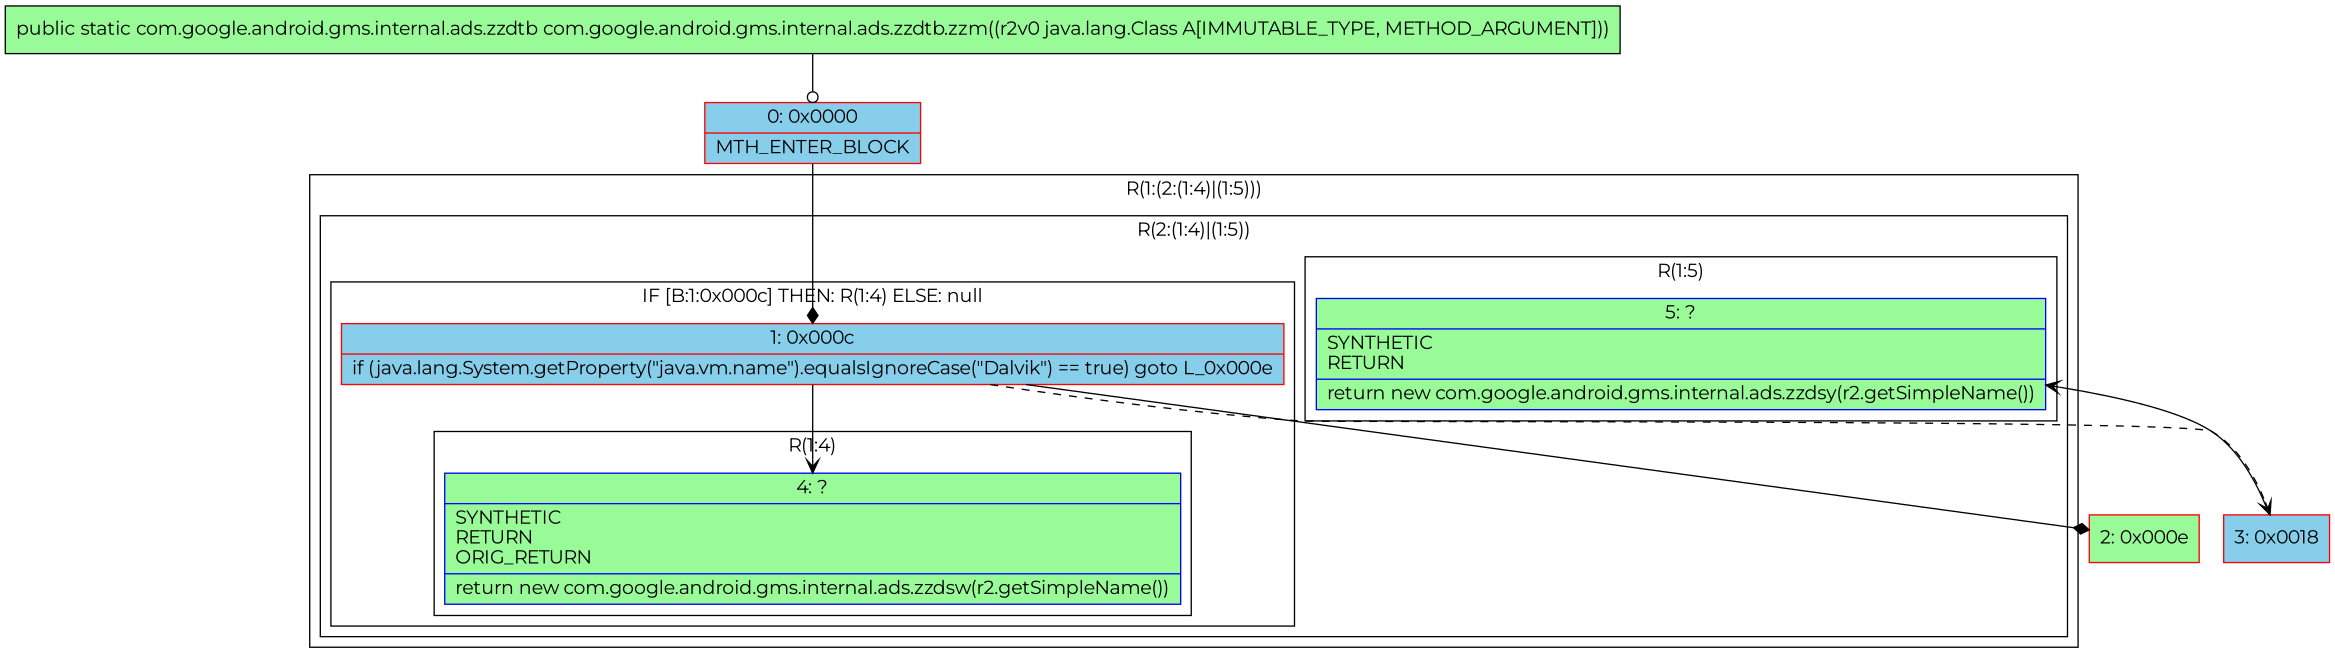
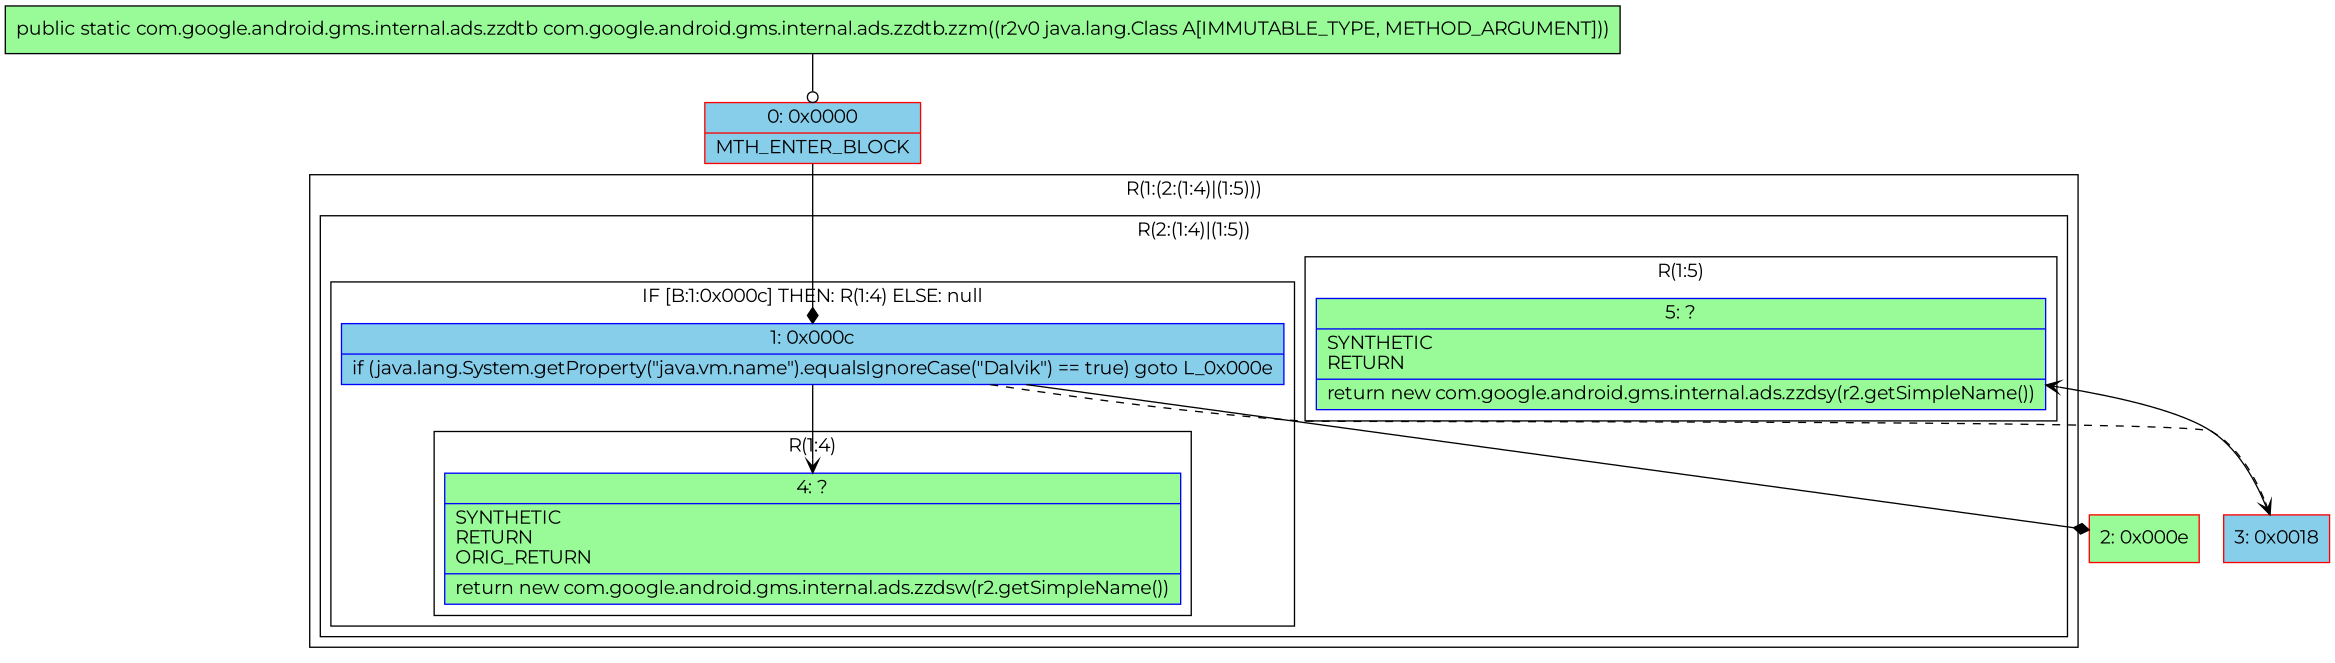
  digraph {
    fontname=Montserrat
    node [color=blue fillcolor=palegreen fontname=Montserrat shape=record style=filled]
    edge [arrowhead=vee fontname=Montserrat]
    n1 [label="{4\:\ ?|SYNTHETIC\lRETURN\lORIG_RETURN\l|return new com.google.android.gms.internal.ads.zzdsw(r2.getSimpleName())\l}"]
-   n2 [color=red fillcolor=skyblue label="{1\:\ 0x000c|if (java.lang.System.getProperty(\"java.vm.name\").equalsIgnoreCase(\"Dalvik\") == true) goto L_0x000e\l}"]
+   n2 [fillcolor=skyblue label="{1\:\ 0x000c|if (java.lang.System.getProperty(\"java.vm.name\").equalsIgnoreCase(\"Dalvik\") == true) goto L_0x000e\l}"]
    n3 [label="{5\:\ ?|SYNTHETIC\lRETURN\l|return new com.google.android.gms.internal.ads.zzdsy(r2.getSimpleName())\l}"]
    n4 [color=red label="{2\:\ 0x000e}"]
    n5 [color=red fillcolor=skyblue label="{3\:\ 0x0018}"]
    n6 [color=red fillcolor=skyblue label="{0\:\ 0x0000|MTH_ENTER_BLOCK\l}"]
    n7 [label="{public static com.google.android.gms.internal.ads.zzdtb com.google.android.gms.internal.ads.zzdtb.zzm((r2v0 java.lang.Class A[IMMUTABLE_TYPE, METHOD_ARGUMENT])) }" color=""]
    subgraph cluster_1 {
      label="R(1:(2:(1:4)|(1:5)))"
      subgraph cluster_2 {
        label="R(2:(1:4)|(1:5))"
        subgraph cluster_3 {
          label="IF [B:1:0x000c] THEN: R(1:4) ELSE: null"
          n2
          subgraph cluster_4 {
            label="R(1:4)"
            n1
          }
        }
        subgraph cluster_5 {
          label="R(1:5)"
          n3
        }
      }
    }
    n2 -> n1
    n2 -> n4 [arrowhead=diamond]
    n2 -> n5 [style=dashed]
    n5 -> n3
    n6 -> n2 [arrowhead=diamond]
    n7 -> n6 [arrowhead=odot]
  }
